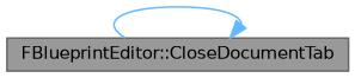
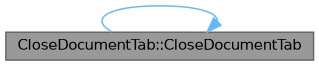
  digraph {
    rankdir=LR
-   n1 [color=gray40 fillcolor=grey60 fontcolor=black fontname=Helvetica fontsize=10 height=0.2 label="FBlueprintEditor::CloseDocumentTab" shape=box style=filled width=0.4]
+   n1 [color=gray40 fillcolor=grey60 fontcolor=black fontname=Helvetica fontsize=10 height=0.2 label="CloseDocumentTab::CloseDocumentTab" shape=box style=filled width=0.4]
    n1 -> n1 [color=steelblue1 fontname=Helvetica fontsize=10 labelfontname=Helvetica labelfontsize=10 style=solid]
  }
